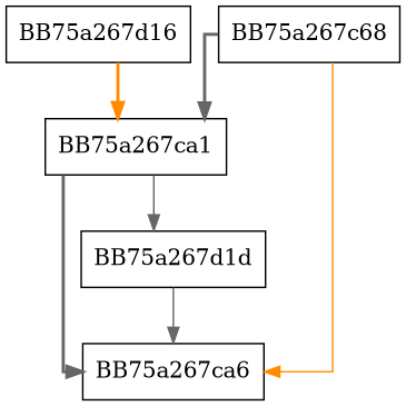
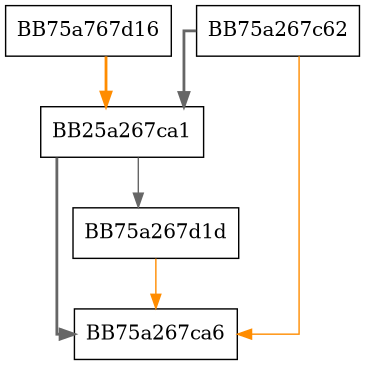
  digraph {
    splines=ortho
    node [shape=box]
    edge [color=gray40 style=bold]
-   BB75a267c68
-   BB75a267ca1
+   BB75a267c68 [label=BB75a267c62]
+   BB75a267ca1 [label=BB25a267ca1]
    BB75a267ca6
-   BB75a267d16
+   BB75a267d16 [label=BB75a767d16]
    BB75a267d1d
    BB75a267c68 -> BB75a267ca1
    BB75a267c68 -> BB75a267ca6 [color=darkorange style=solid]
    BB75a267ca1 -> BB75a267ca6
    BB75a267ca1 -> BB75a267d1d [style=solid]
    BB75a267d16 -> BB75a267ca1 [color=darkorange]
-   BB75a267d1d -> BB75a267ca6 [style=solid]
+   BB75a267d1d -> BB75a267ca6 [color=darkorange style=solid]
  }
